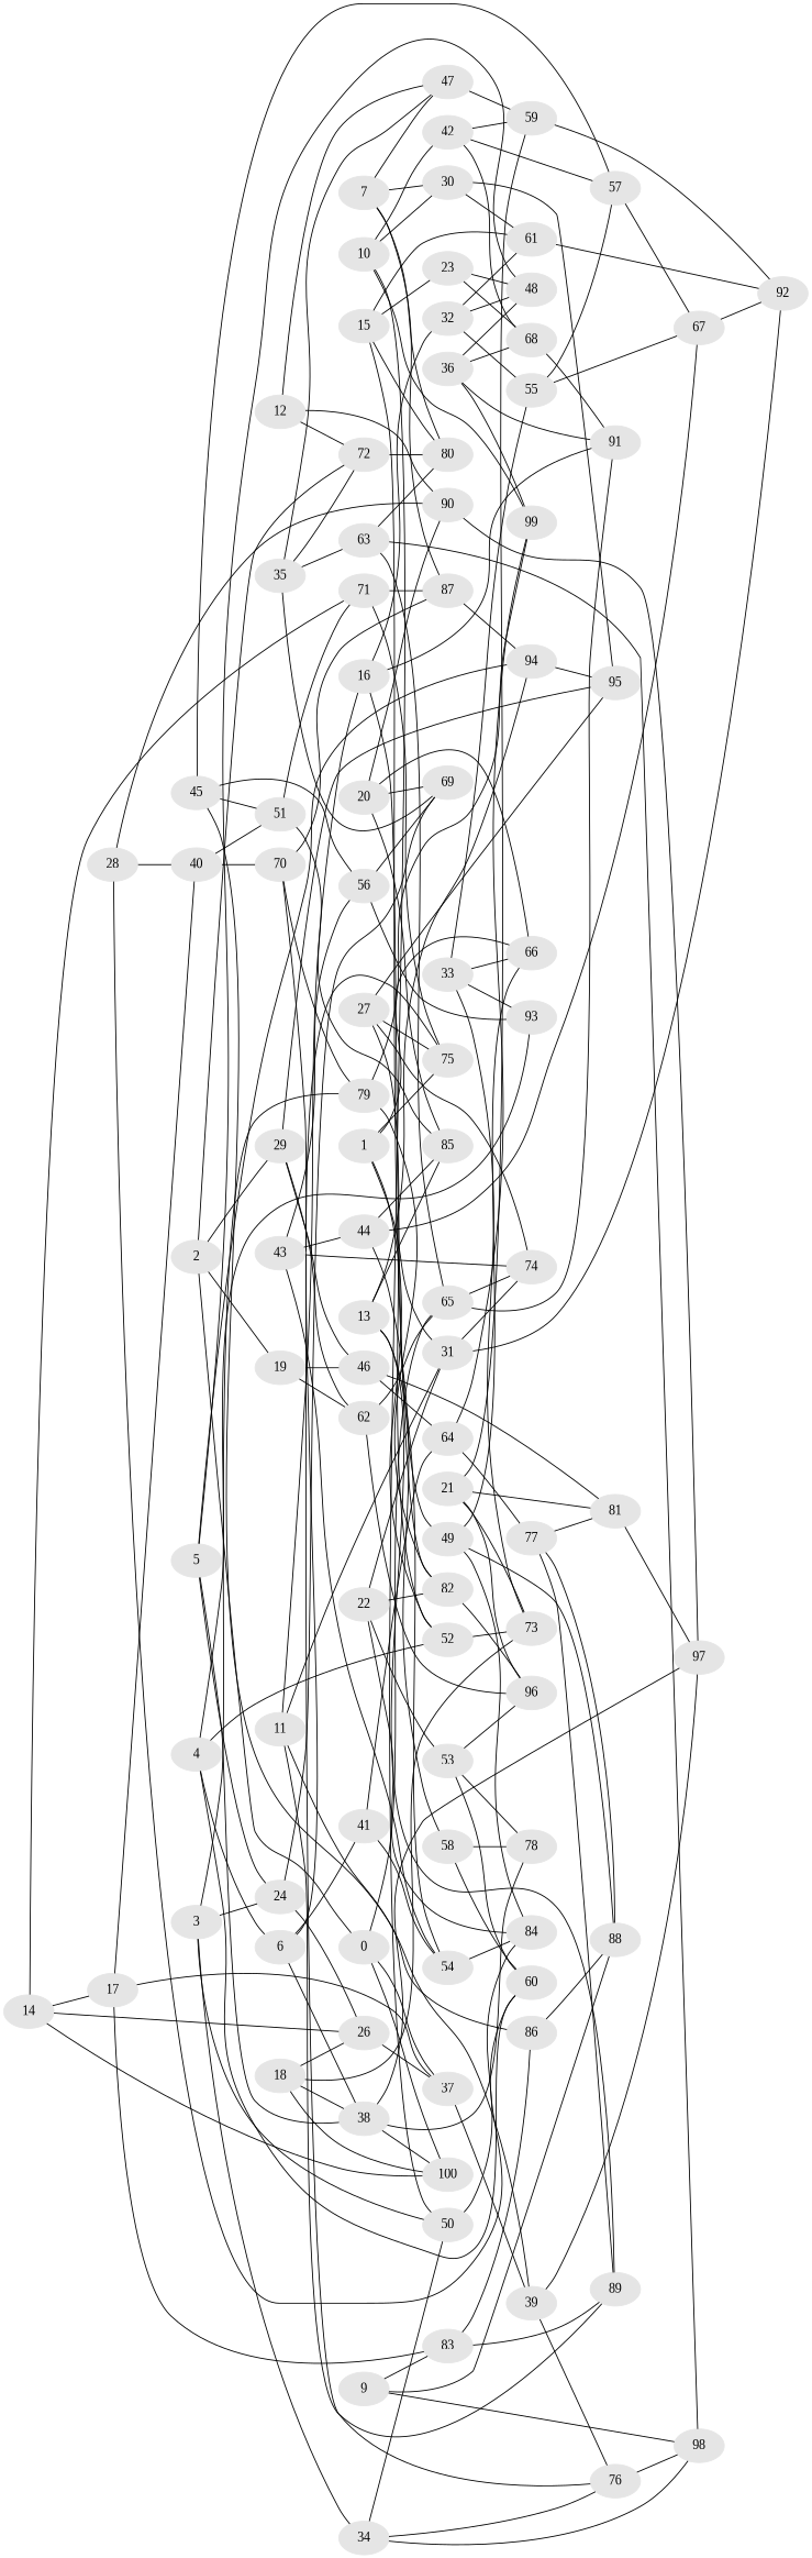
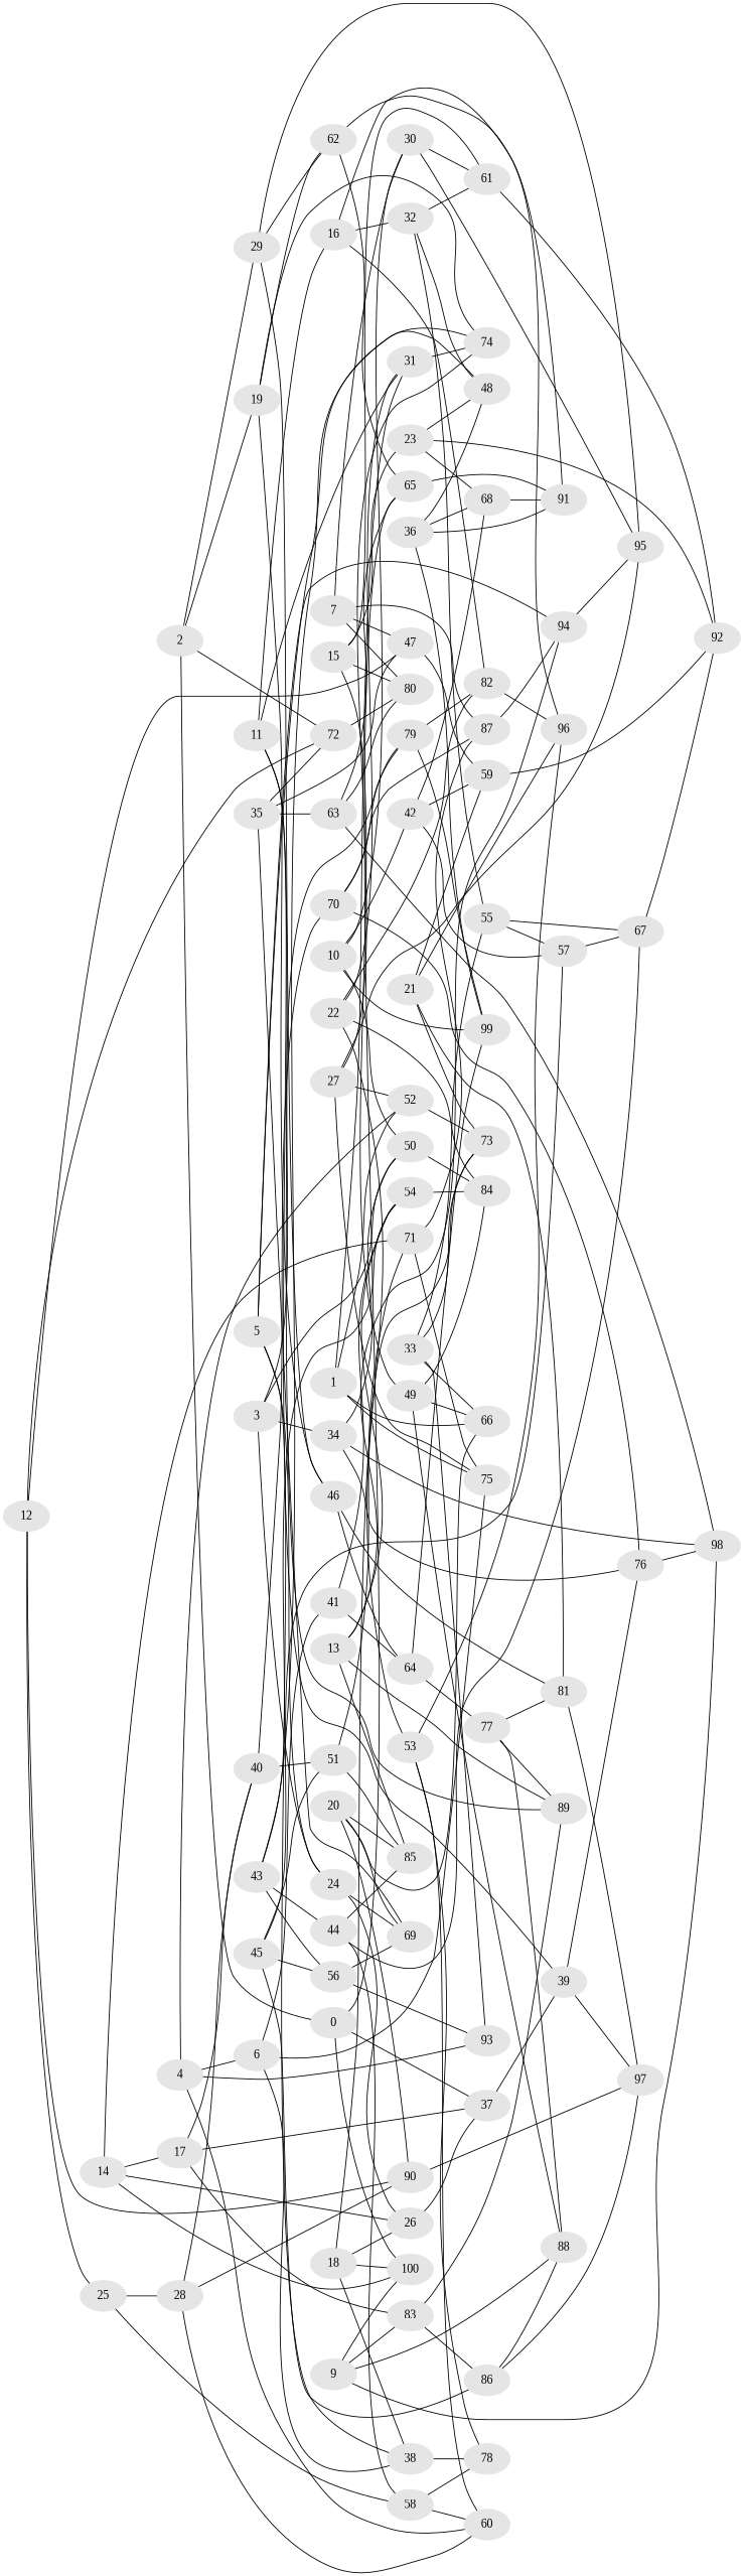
  graph {
    fontname="Liberation Serif"
    rankdir=LR
    node [color=gray90 fontname="Liberation Serif" style=filled]
    edge [fontname="Liberation Serif"]
    1
    31
    52
    66
    75
    74
    73
    n8 [label=0]
    2
    19
    29
    72
    37
    65
    100
    46
    62
    95
    80
    3
    24
    34
    50
    79
    26
    69
    98
    76
    84
    99
    82
    4
    6
    60
    93
    38
    41
    5
    48
    94
    78
    54
    64
    7
    30
    47
    87
    61
    59
    39
    91
    9
    83
    88
    89
    86
    10
    42
    68
    57
    11
    16
    32
    97
    12
+   25
    90
    28
    58
    13
    85
    14
    17
    71
    40
    15
    23
    49
    92
    55
    96
    51
    70
    18
    81
    20
    21
    22
    53
    27
    67
    33
    35
    63
    36
    77
    43
    44
    56
    45
    1 -- 31
    1 -- 52
    1 -- 66
    1 -- 75
    31 -- 74
    52 -- 73
    n8 -- 37
    n8 -- 65
    n8 -- 100
    2 -- n8
    2 -- 19
    2 -- 29
    2 -- 72
-   65 -- 74
+   19 -- 74
    19 -- 46
    19 -- 62
    29 -- 46
    29 -- 62
    29 -- 95
    72 -- 80
    37 -- 39
    65 -- 91
    46 -- 64
    46 -- 81
    62 -- 65
    62 -- 96
    3 -- 24
    3 -- 34
    3 -- 50
    3 -- 79
    24 -- 26
    24 -- 69
    34 -- 50
    34 -- 98
    34 -- 76
    50 -- 84
    79 -- 99
    79 -- 82
    26 -- 37
    76 -- 98
    82 -- 96
    4 -- 52
    4 -- 6
    4 -- 60
    4 -- 93
    6 -- 75
    6 -- 38
    6 -- 41
    38 -- 78
    41 -- 54
    41 -- 64
    5 -- 24
    5 -- 38
    5 -- 48
    5 -- 94
    94 -- 95
    54 -- 84
    64 -- 99
    64 -- 77
    7 -- 80
    7 -- 30
    7 -- 47
    7 -- 87
    30 -- 95
    30 -- 61
    47 -- 59
    87 -- 94
    61 -- 92
    59 -- 92
    39 -- 76
    39 -- 97
-   38 -- 100
+   9 -- 100
    9 -- 98
    9 -- 83
    9 -- 88
    83 -- 89
    83 -- 86
    86 -- 88
-   38 -- 97
+   86 -- 97
    10 -- 50
    10 -- 99
    10 -- 30
    10 -- 42
    42 -- 59
    42 -- 68
    42 -- 57
    68 -- 91
    57 -- 67
    11 -- 31
    11 -- 39
    11 -- 89
    11 -- 16
    16 -- 82
    16 -- 91
    16 -- 32
    32 -- 48
    32 -- 61
    32 -- 55
    12 -- 72
    12 -- 47
+   12 -- 25
    12 -- 90
+   25 -- 28
+   25 -- 58
    90 -- 97
    28 -- 60
    28 -- 90
    28 -- 40
    58 -- 60
    58 -- 78
    13 -- 94
    13 -- 54
    13 -- 89
    13 -- 85
    14 -- 100
    14 -- 26
    14 -- 17
    14 -- 71
    17 -- 37
    17 -- 83
    17 -- 40
    71 -- 75
    71 -- 87
    40 -- 51
    40 -- 70
    15 -- 80
    15 -- 61
    15 -- 23
    15 -- 49
    23 -- 48
    23 -- 68
-   31 -- 92
+   23 -- 92
    49 -- 66
    49 -- 84
    49 -- 88
    55 -- 57
    55 -- 67
    51 -- 85
    51 -- 71
    70 -- 79
    70 -- 76
    70 -- 87
    18 -- 73
    18 -- 100
    18 -- 26
    18 -- 38
    81 -- 97
    20 -- 66
    20 -- 69
    20 -- 90
    20 -- 85
    21 -- 73
    21 -- 59
    21 -- 96
    21 -- 81
    22 -- 31
    22 -- 84
    22 -- 82
    22 -- 53
    53 -- 60
    53 -- 78
    53 -- 96
    27 -- 52
    27 -- 75
    27 -- 74
    27 -- 95
    67 -- 92
    33 -- 66
    33 -- 73
    33 -- 93
    33 -- 55
    35 -- 72
    35 -- 69
    35 -- 47
    35 -- 63
    63 -- 65
    63 -- 80
    63 -- 98
    36 -- 99
    36 -- 48
    36 -- 91
    36 -- 68
    77 -- 88
    77 -- 89
    77 -- 81
    43 -- 74
    43 -- 54
    43 -- 44
    43 -- 56
    44 -- 58
    44 -- 85
    44 -- 67
    56 -- 69
    56 -- 93
    45 -- 86
    45 -- 57
    45 -- 51
    45 -- 56
  }
